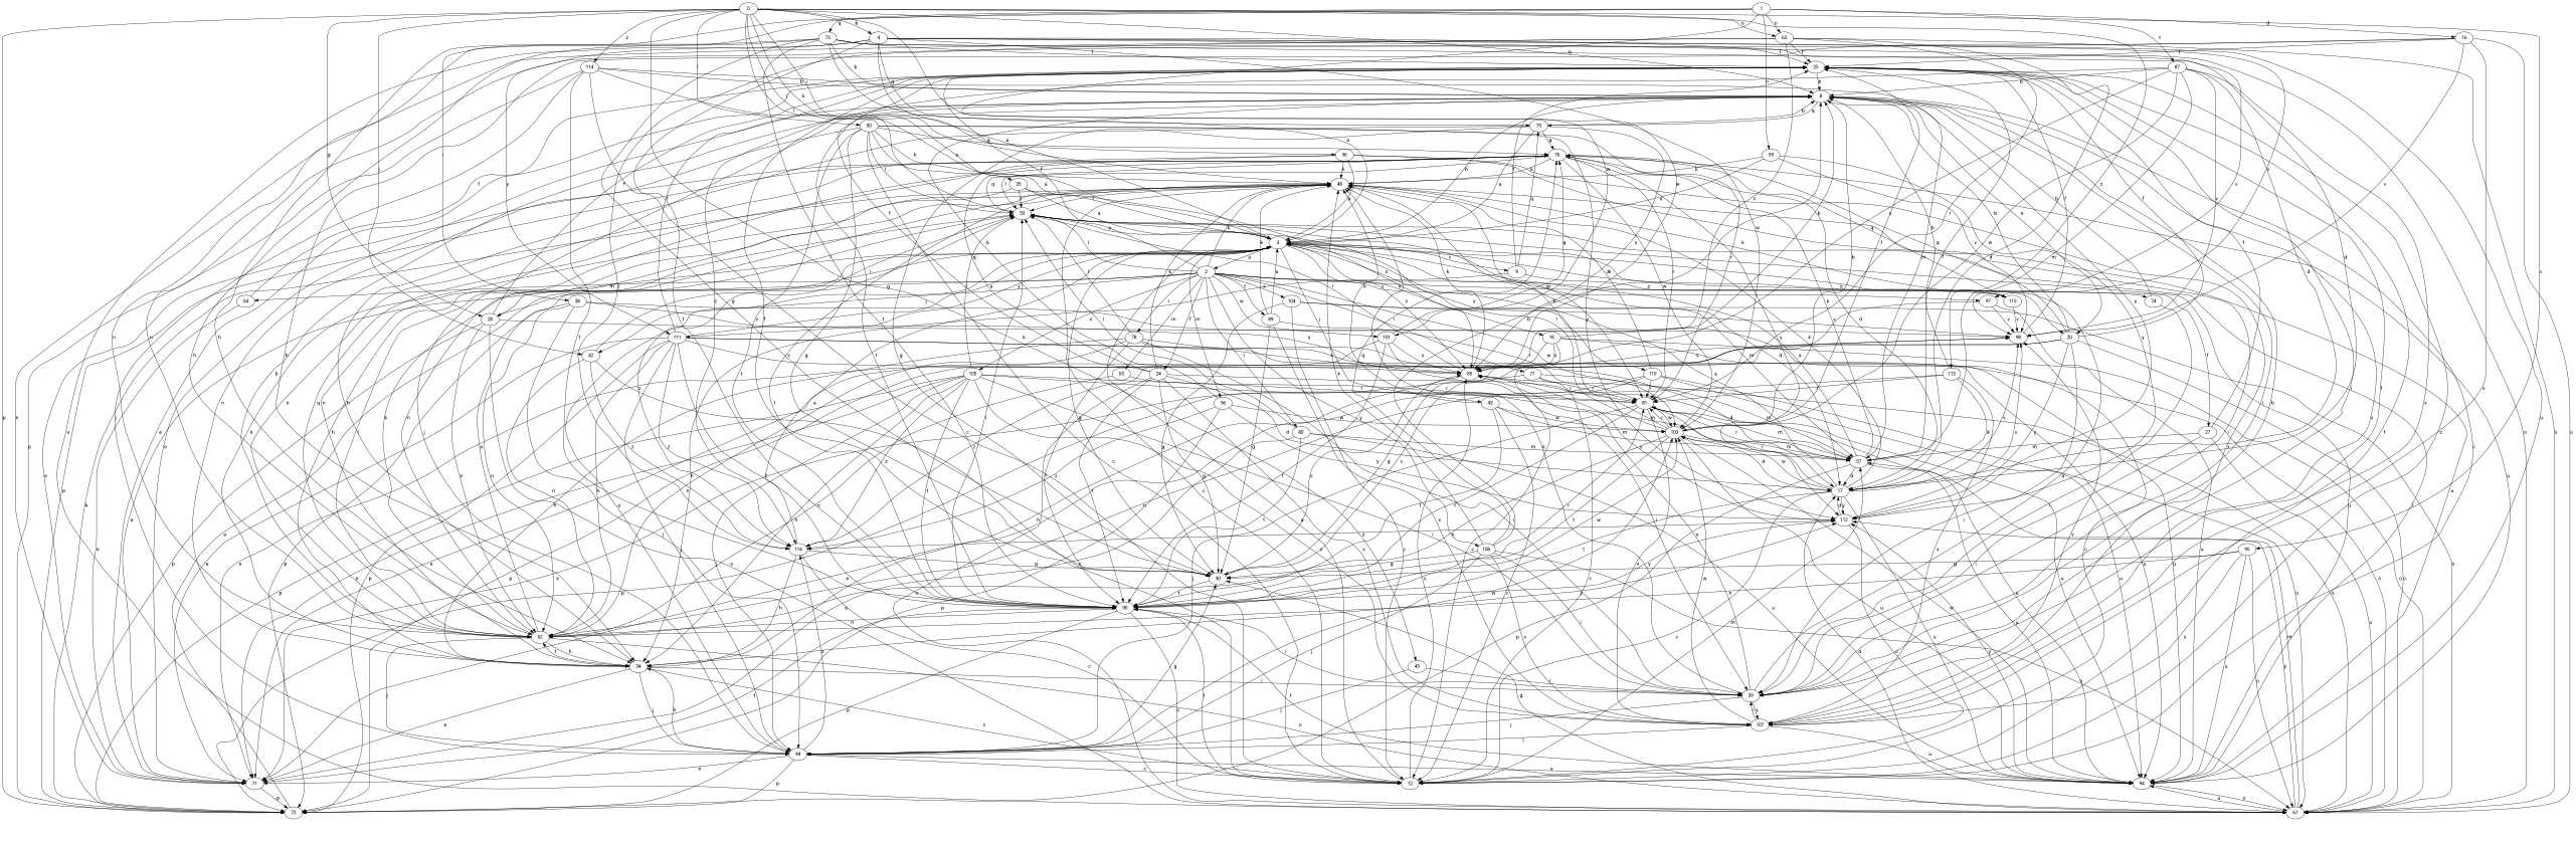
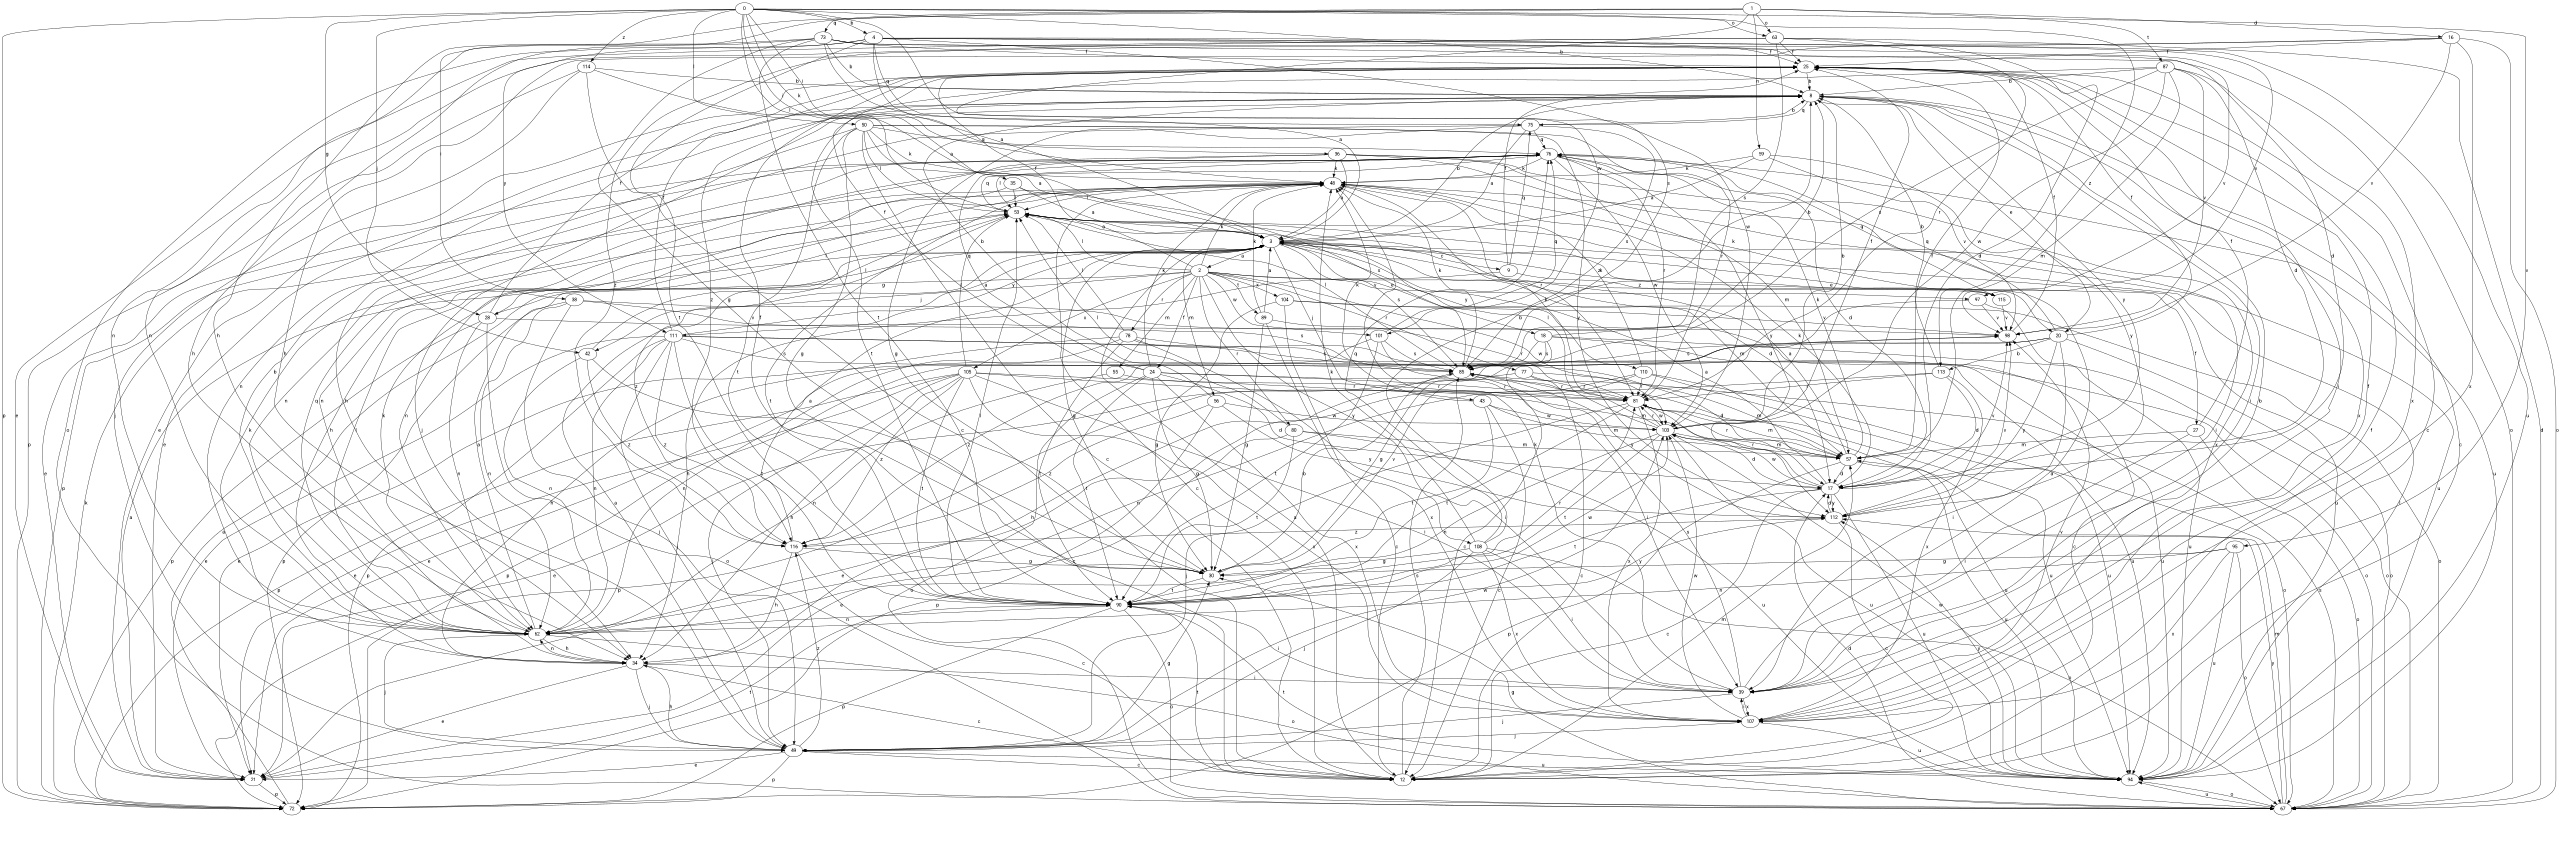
  strict digraph {
    fontname=Roboto
    node [fontname=Roboto]
    edge [fontname=Roboto]
    0
    4
    8
    28
    35
    36
    42
-   45
    48
    50
    53
    63
    72
    85
    95
    113
    114
    25
    97
    103
    3
    111
    67
    75
    90
    94
    98
    20
    12
    21
    39
-   44
+   44 [label=49]
    107
    112
    62
    116
    34
    81
    30
    76
    17
    57
    1
    16
    38
    59
    73
    87
    101
    2
    n51 [label=27]
    24
-   54
    55
-   74
    77
    78
    80
    89
    104
    105
    108
    9
    18
    43
    56
    110
    115
    0 -> 4 [label=b]
    0 -> 8 [label=b]
    0 -> 28 [label=g]
    0 -> 35 [label=i]
    0 -> 36 [label=i]
    0 -> 42 [label=j]
-   0 -> 45 [label=k]
    0 -> 48 [label=k]
    0 -> 50 [label=l]
    0 -> 53 [label=l]
    0 -> 63 [label=o]
    0 -> 72 [label=p]
-   0 -> 85 [label=w]
+   0 -> 85 [label=s]
    0 -> 95 [label=v]
    0 -> 113 [label=z]
    0 -> 114 [label=z]
    4 -> 25 [label=f]
    4 -> 97 [label=v]
    4 -> 103 [label=w]
    4 -> 3 [label=a]
    4 -> 111 [label=y]
    4 -> 67 [label=o]
    4 -> 75 [label=q]
    4 -> 90 [label=t]
    4 -> 94 [label=u]
    4 -> 98 [label=v]
    8 -> 75 [label=q]
    8 -> 90 [label=t]
    8 -> 20 [label=e]
    8 -> 12 [label=c]
    8 -> 21 [label=e]
    8 -> 39 [label=i]
    8 -> 44 [label=j]
    8 -> 107 [label=x]
    8 -> 112 [label=y]
    28 -> 53 [label=l]
    28 -> 72 [label=p]
    28 -> 85 [label=s]
    28 -> 25 [label=f]
    28 -> 67 [label=o]
    28 -> 62 [label=n]
    35 -> 53 [label=l]
    35 -> 85 [label=s]
    35 -> 3 [label=a]
    35 -> 62 [label=n]
    36 -> 48 [label=k]
    36 -> 3 [label=a]
    36 -> 21 [label=e]
    36 -> 39 [label=i]
    36 -> 107 [label=x]
    36 -> 62 [label=n]
    42 -> 53 [label=l]
    42 -> 12 [label=c]
    42 -> 62 [label=n]
    42 -> 116 [label=z]
-   45 -> 39 [label=i]
-   45 -> 44 [label=j]
    48 -> 53 [label=l]
    48 -> 90 [label=t]
    48 -> 94 [label=u]
    48 -> 12 [label=c]
    48 -> 34 [label=h]
    48 -> 81 [label=r]
    50 -> 48 [label=k]
    50 -> 53 [label=l]
    50 -> 3 [label=a]
    50 -> 90 [label=t]
    50 -> 12 [label=c]
    50 -> 112 [label=y]
-   50 -> 34 [label=n]
+   50 -> 62 [label=n]
    50 -> 81 [label=r]
    50 -> 30 [label=g]
    50 -> 76 [label=q]
    53 -> 3 [label=a]
    53 -> 94 [label=u]
    53 -> 116 [label=z]
    53 -> 76 [label=q]
    53 -> 17 [label=d]
    63 -> 85 [label=s]
    63 -> 25 [label=f]
-   63 -> 67 [label=o]
+   63 -> 67 [label=d]
    63 -> 21 [label=e]
    63 -> 116 [label=z]
    63 -> 81 [label=r]
    63 -> 17 [label=d]
    72 -> 48 [label=k]
    72 -> 3 [label=a]
    85 -> 48 [label=k]
    85 -> 53 [label=l]
    85 -> 112 [label=y]
    85 -> 34 [label=h]
    85 -> 81 [label=r]
    95 -> 67 [label=o]
    95 -> 94 [label=u]
    95 -> 107 [label=x]
    95 -> 62 [label=n]
    95 -> 30 [label=g]
    113 -> 8 [label=b]
    113 -> 107 [label=x]
    113 -> 62 [label=n]
    113 -> 81 [label=r]
    113 -> 17 [label=d]
    114 -> 8 [label=b]
    114 -> 72 [label=p]
    114 -> 3 [label=a]
-   114 -> 90 [label=t]
    114 -> 12 [label=c]
    114 -> 44 [label=j]
-   114 -> 57 [label=m]
+   36 -> 57 [label=m]
    25 -> 8 [label=b]
    25 -> 12 [label=c]
    25 -> 21 [label=e]
    25 -> 39 [label=i]
    97 -> 94 [label=u]
    97 -> 98 [label=v]
    97 -> 12 [label=c]
    103 -> 8 [label=b]
    103 -> 48 [label=k]
    103 -> 53 [label=l]
    103 -> 25 [label=f]
    103 -> 90 [label=t]
    103 -> 94 [label=u]
    103 -> 62 [label=n]
    103 -> 81 [label=r]
    103 -> 17 [label=d]
    103 -> 57 [label=m]
    3 -> 8 [label=b]
    3 -> 85 [label=s]
    3 -> 111 [label=y]
    3 -> 20 [label=e]
    3 -> 30 [label=g]
    3 -> 57 [label=m]
    3 -> 2 [label=a]
    3 -> 9 [label=c]
    3 -> 18 [label=e]
    3 -> 43 [label=j]
    3 -> 56 [label=m]
    3 -> 110 [label=y]
    3 -> 115 [label=z]
    111 -> 72 [label=p]
    111 -> 85 [label=s]
    111 -> 25 [label=f]
    111 -> 3 [label=a]
    111 -> 67 [label=o]
    111 -> 90 [label=t]
    111 -> 94 [label=u]
    111 -> 21 [label=e]
    111 -> 44 [label=j]
    111 -> 62 [label=n]
    111 -> 116 [label=z]
    67 -> 85 [label=s]
    67 -> 94 [label=u]
    67 -> 112 [label=y]
    67 -> 30 [label=g]
    67 -> 17 [label=d]
    67 -> 57 [label=m]
    75 -> 8 [label=b]
    75 -> 85 [label=s]
    75 -> 3 [label=a]
    75 -> 34 [label=h]
    75 -> 30 [label=g]
    75 -> 76 [label=q]
    90 -> 53 [label=l]
    90 -> 72 [label=p]
    90 -> 103 [label=w]
    90 -> 67 [label=o]
    90 -> 39 [label=i]
    90 -> 112 [label=y]
    90 -> 62 [label=n]
    90 -> 81 [label=r]
    94 -> 53 [label=l]
    94 -> 103 [label=w]
    94 -> 67 [label=o]
    94 -> 90 [label=t]
    94 -> 112 [label=y]
    98 -> 85 [label=s]
    98 -> 25 [label=f]
-   20 -> 8 [label=b]
+   20 -> 113 [label=b]
    20 -> 72 [label=p]
    20 -> 25 [label=f]
    20 -> 67 [label=o]
    20 -> 21 [label=e]
    20 -> 39 [label=i]
    20 -> 112 [label=y]
    20 -> 76 [label=q]
    12 -> 85 [label=s]
    12 -> 25 [label=f]
    12 -> 3 [label=a]
    12 -> 90 [label=t]
    12 -> 57 [label=m]
    21 -> 72 [label=p]
    21 -> 3 [label=a]
    21 -> 90 [label=t]
    39 -> 8 [label=b]
    39 -> 48 [label=k]
    39 -> 85 [label=s]
    39 -> 25 [label=f]
    39 -> 3 [label=a]
    39 -> 44 [label=j]
    39 -> 107 [label=x]
    44 -> 72 [label=p]
    44 -> 103 [label=w]
    44 -> 3 [label=a]
    44 -> 94 [label=u]
    44 -> 12 [label=c]
    44 -> 21 [label=e]
    44 -> 116 [label=z]
    44 -> 34 [label=h]
    44 -> 30 [label=g]
    107 -> 103 [label=w]
    107 -> 94 [label=u]
    107 -> 98 [label=v]
    107 -> 39 [label=i]
    107 -> 44 [label=j]
    112 -> 98 [label=v]
    112 -> 12 [label=c]
    112 -> 116 [label=z]
    112 -> 17 [label=d]
    62 -> 8 [label=b]
    62 -> 48 [label=k]
    62 -> 53 [label=l]
    62 -> 3 [label=a]
    62 -> 67 [label=o]
    62 -> 44 [label=j]
    62 -> 34 [label=h]
    62 -> 76 [label=q]
    116 -> 3 [label=a]
    116 -> 12 [label=c]
    116 -> 34 [label=h]
    116 -> 30 [label=g]
    34 -> 48 [label=k]
    34 -> 12 [label=c]
    34 -> 21 [label=e]
    34 -> 39 [label=i]
    34 -> 44 [label=j]
-   34 -> 112 [label=y]
-   34 -> 62 [label=t]
+   34 -> 62 [label=n]
    81 -> 103 [label=w]
    81 -> 90 [label=t]
    81 -> 94 [label=u]
    81 -> 44 [label=j]
    81 -> 107 [label=x]
    81 -> 57 [label=m]
-   30 -> 85 [label=s]
+   30 -> 85 [label=b]
    30 -> 25 [label=f]
    30 -> 90 [label=t]
    30 -> 98 [label=v]
    76 -> 48 [label=k]
    76 -> 53 [label=l]
    76 -> 72 [label=p]
    76 -> 103 [label=w]
    76 -> 94 [label=u]
    76 -> 112 [label=y]
    76 -> 62 [label=n]
    76 -> 81 [label=r]
    76 -> 17 [label=d]
    17 -> 48 [label=k]
    17 -> 103 [label=w]
    17 -> 3 [label=a]
    17 -> 90 [label=t]
    17 -> 94 [label=u]
    17 -> 98 [label=v]
    17 -> 12 [label=c]
    17 -> 112 [label=y]
    17 -> 81 [label=r]
    57 -> 72 [label=p]
    57 -> 25 [label=f]
    57 -> 3 [label=a]
    57 -> 94 [label=u]
    57 -> 81 [label=r]
    57 -> 76 [label=k]
    57 -> 17 [label=d]
    1 -> 63 [label=o]
    1 -> 34 [label=h]
    1 -> 16 [label=d]
    1 -> 38 [label=i]
    1 -> 59 [label=n]
    1 -> 73 [label=q]
    1 -> 87 [label=t]
    1 -> 101 [label=w]
    16 -> 25 [label=f]
    16 -> 67 [label=o]
    16 -> 98 [label=v]
    16 -> 107 [label=x]
    16 -> 62 [label=n]
    16 -> 34 [label=h]
    38 -> 72 [label=p]
    38 -> 98 [label=v]
    38 -> 12 [label=c]
    38 -> 44 [label=j]
    38 -> 62 [label=n]
    59 -> 48 [label=k]
    59 -> 3 [label=a]
    59 -> 98 [label=v]
    59 -> 112 [label=y]
    73 -> 8 [label=b]
    73 -> 25 [label=f]
    73 -> 3 [label=a]
    73 -> 67 [label=o]
    73 -> 90 [label=t]
    73 -> 62 [label=n]
    73 -> 34 [label=h]
    73 -> 30 [label=g]
    73 -> 17 [label=d]
    87 -> 8 [label=b]
    87 -> 85 [label=s]
    87 -> 103 [label=w]
    87 -> 98 [label=v]
    87 -> 107 [label=x]
    87 -> 116 [label=z]
    87 -> 17 [label=d]
    87 -> 57 [label=m]
    101 -> 85 [label=s]
    101 -> 90 [label=t]
    101 -> 21 [label=e]
    101 -> 39 [label=i]
    101 -> 76 [label=q]
    2 -> 28 [label=g]
    2 -> 42 [label=j]
    2 -> 48 [label=k]
    2 -> 53 [label=l]
    2 -> 25 [label=f]
    2 -> 97 [label=v]
    2 -> 103 [label=w]
    2 -> 101 [label=w]
    2 -> n51 [label=f]
    2 -> 24 [label=f]
-   2 -> 54 [label=m]
    2 -> 55 [label=m]
-   2 -> 74 [label=q]
    2 -> 77 [label=r]
    2 -> 78 [label=r]
    2 -> 80 [label=r]
    2 -> 89 [label=t]
    2 -> 104 [label=x]
    2 -> 105 [label=x]
    2 -> 108 [label=y]
    n51 -> 25 [label=f]
    n51 -> 67 [label=o]
    n51 -> 39 [label=i]
    n51 -> 57 [label=m]
    24 -> 48 [label=k]
    24 -> 25 [label=f]
    24 -> 67 [label=o]
    24 -> 90 [label=t]
    24 -> 94 [label=u]
    24 -> 107 [label=x]
+   24 -> 81 [label=r]
    24 -> 30 [label=g]
    24 -> 76 [label=q]
    24 -> 17 [label=d]
-   54 -> 25 [label=f]
-   54 -> 21 [label=e]
    55 -> 62 [label=n]
    55 -> 81 [label=r]
-   74 -> 8 [label=b]
-   74 -> 39 [label=i]
    77 -> 12 [label=c]
    77 -> 21 [label=e]
    77 -> 81 [label=r]
    77 -> 57 [label=m]
    78 -> 53 [label=l]
    78 -> 85 [label=s]
    78 -> 90 [label=t]
    78 -> 39 [label=i]
    78 -> 62 [label=n]
    78 -> 34 [label=h]
    78 -> 17 [label=d]
    80 -> 53 [label=l]
    80 -> 90 [label=t]
    80 -> 94 [label=u]
    80 -> 21 [label=e]
    80 -> 57 [label=m]
    89 -> 48 [label=k]
    89 -> 3 [label=a]
    89 -> 107 [label=x]
    89 -> 81 [label=r]
    89 -> 30 [label=g]
    104 -> 67 [label=o]
    104 -> 98 [label=v]
    104 -> 12 [label=c]
    104 -> 30 [label=g]
    105 -> 53 [label=l]
    105 -> 72 [label=p]
    105 -> 90 [label=t]
    105 -> 21 [label=e]
    105 -> 39 [label=i]
    105 -> 44 [label=j]
    105 -> 107 [label=x]
    105 -> 116 [label=z]
    105 -> 34 [label=h]
    105 -> 81 [label=r]
    105 -> 57 [label=m]
    108 -> 8 [label=b]
    108 -> 48 [label=k]
    108 -> 67 [label=o]
    108 -> 39 [label=i]
    108 -> 44 [label=j]
    108 -> 107 [label=x]
    108 -> 30 [label=g]
    108 -> 76 [label=q]
    9 -> 25 [label=f]
    9 -> 75 [label=q]
    9 -> 34 [label=h]
    9 -> 115 [label=z]
    18 -> 8 [label=b]
    18 -> 85 [label=s]
    18 -> 67 [label=o]
    18 -> 94 [label=u]
    18 -> 116 [label=z]
    18 -> 30 [label=g]
    43 -> 48 [label=k]
    43 -> 103 [label=w]
    43 -> 90 [label=t]
    43 -> 12 [label=c]
    43 -> 57 [label=m]
    56 -> 8 [label=b]
    56 -> 72 [label=p]
    56 -> 103 [label=w]
    56 -> 112 [label=y]
    56 -> 116 [label=z]
    110 -> 48 [label=k]
    110 -> 72 [label=p]
    110 -> 67 [label=o]
    110 -> 94 [label=u]
    110 -> 21 [label=e]
    110 -> 81 [label=r]
    115 -> 48 [label=k]
    115 -> 98 [label=v]
    115 -> 76 [label=q]
  }
